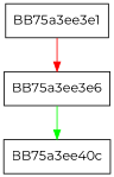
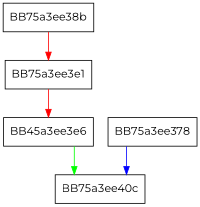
  digraph {
    fontname=Montserrat
    splines=ortho
    node [fontname=Montserrat shape=box]
    edge [color=red fontname=Montserrat]
+   BB75a3ee38b
    BB75a3ee3e1
+   BB75a3ee378
    BB75a3ee40c
-   BB75a3ee3e6
+   BB75a3ee3e6 [label=BB45a3ee3e6]
+   BB75a3ee38b -> BB75a3ee3e1
    BB75a3ee3e1 -> BB75a3ee3e6
+   BB75a3ee378 -> BB75a3ee40c [color=blue]
    BB75a3ee3e6 -> BB75a3ee40c [color=green]
  }
